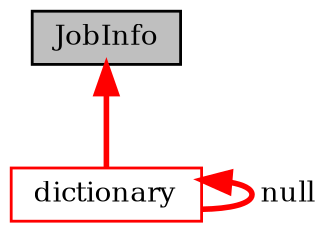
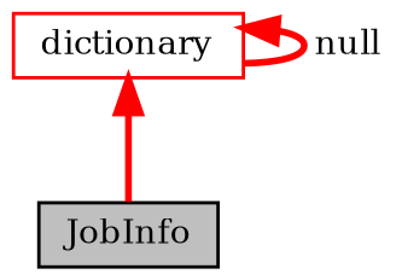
  digraph {
    fontname="DejaVu Serif"
    node [fontname="DejaVu Serif" fontsize=10 shape=box]
    edge [color=red dir=back fontname="DejaVu Serif" fontsize=10 labelfontname=Helvetica labelfontsize=10 style=bold]
    n1 [color=black fillcolor=grey75 fontcolor=black height=0.2 label=JobInfo style=filled width=0.4]
    n2 [color=red height=0.2 label=dictionary width=0.4]
-   n1 -> n2
+   n2 -> n1
    n2 -> n2 [label=" null"]
  }
